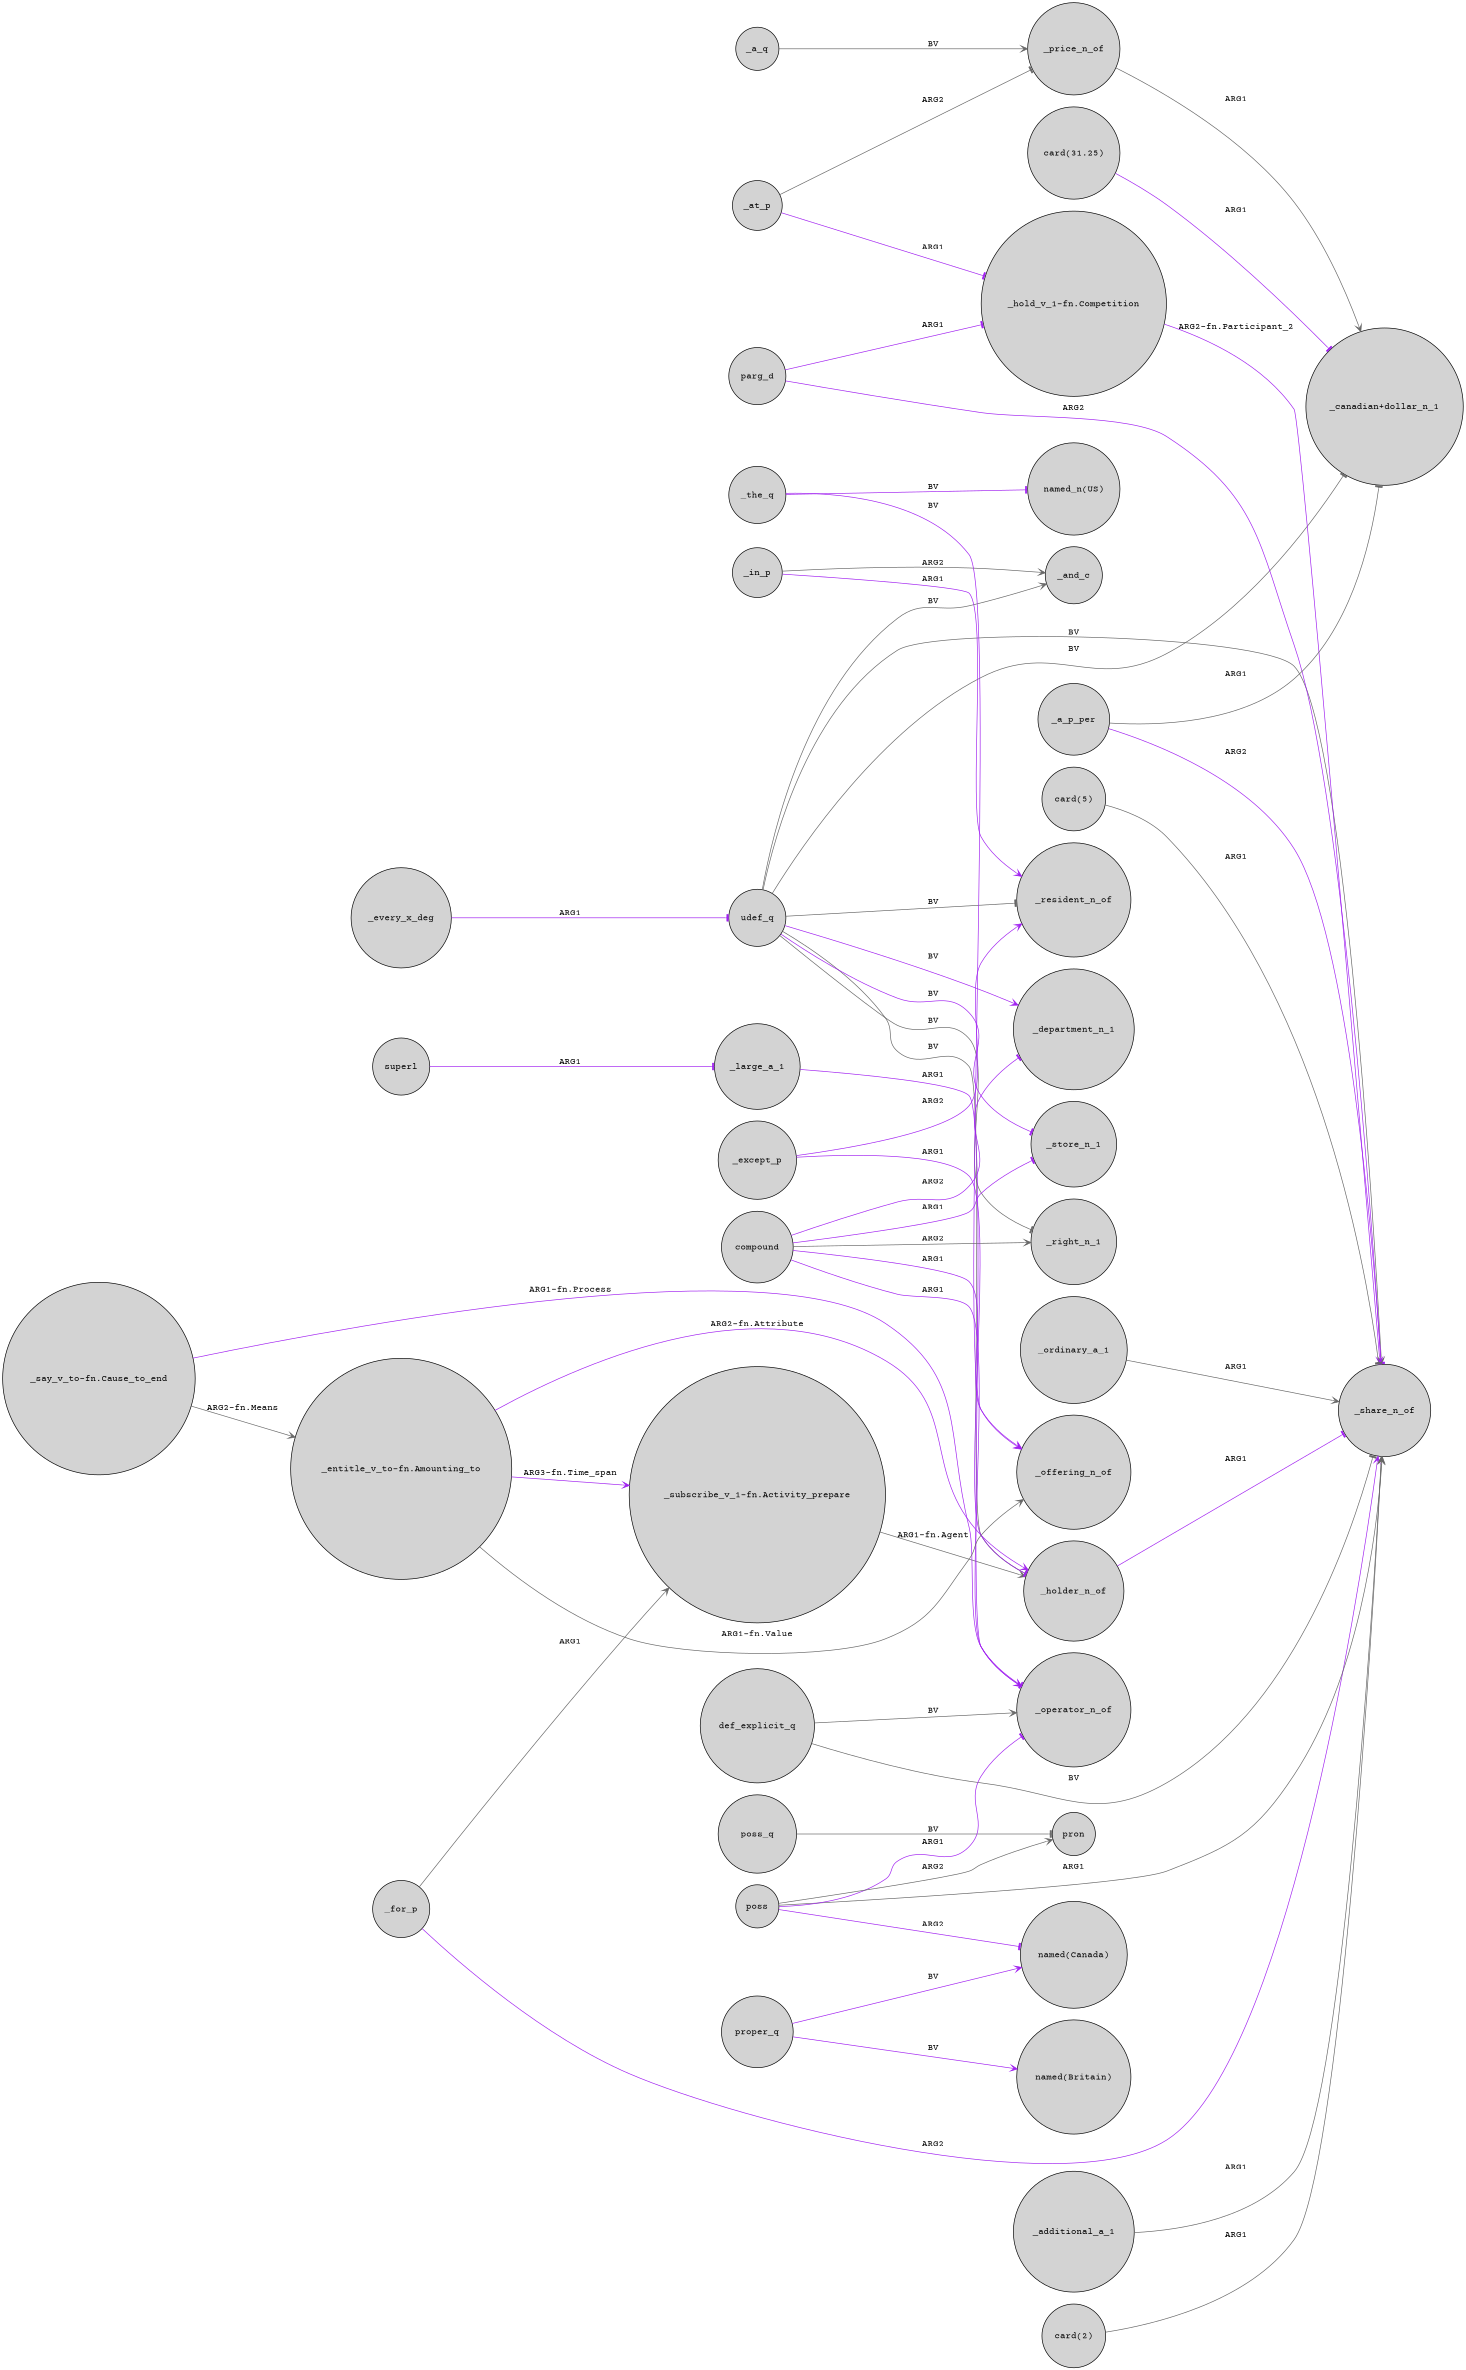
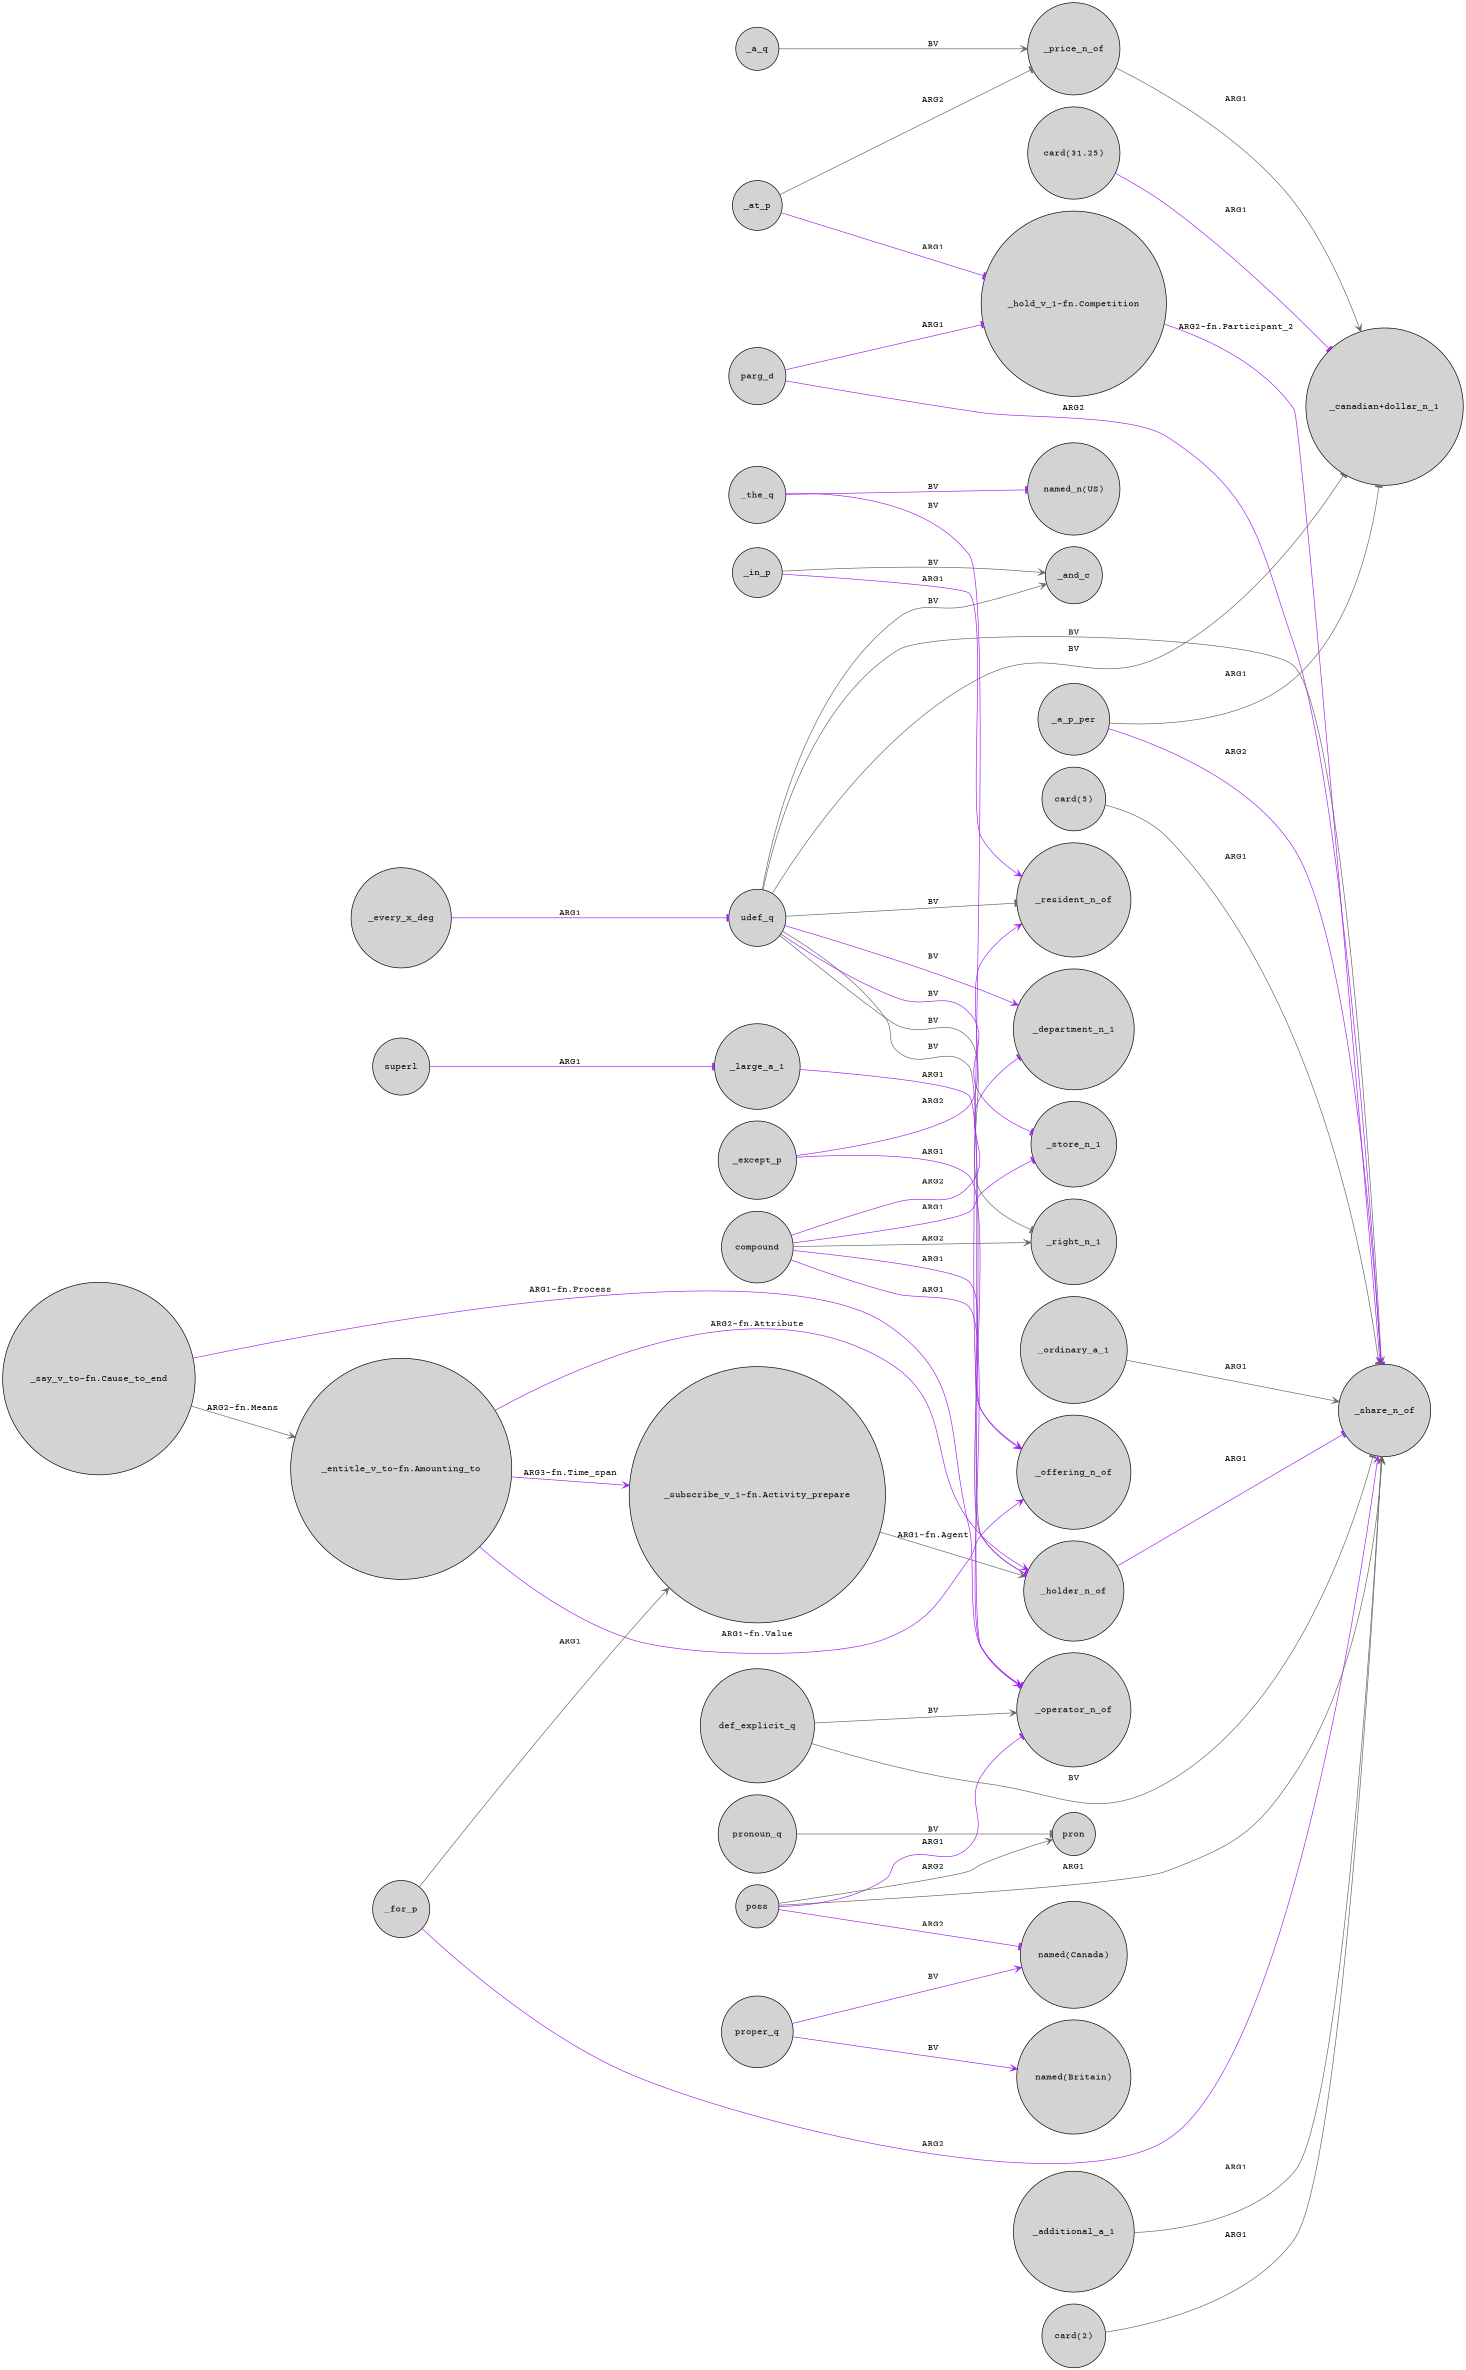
  digraph {
    fontname="Courier Prime"
    rankdir=LR
    node [fontname="Courier Prime" shape=circle style=filled]
    edge [arrowhead=vee color=purple fontname="Courier Prime"]
    udef_q
    _resident_n_of
    _share_n_of
    "_canadian+dollar_n_1"
    _and_c
    _holder_n_of
    _right_n_1
    _department_n_1
    _store_n_1
    "_hold_v_1-fn.Competition"
    parg_d
    "card(31.25)"
    _in_p
    _for_p
    "_subscribe_v_1-fn.Activity_prepare"
    _the_q
    "named_n(US)"
    _offering_n_of
    _except_p
    _at_p
    _price_n_of
    compound
    _operator_n_of
    def_explicit_q
    _large_a_1
    "_say_v_to-fn.Cause_to_end"
    "_entitle_v_to-fn.Amounting_to"
-   pronoun_q [label=poss_q]
+   pronoun_q
    pron
    poss
    "named(Canada)"
    _a_p_per
    proper_q
    "named(Britain)"
    _additional_a_1
    "card(2)"
    "card(5)"
    _every_x_deg
    superl
    _ordinary_a_1
    _a_q
    udef_q -> _resident_n_of [arrowhead=tee color=gray40 label=BV]
    udef_q -> _share_n_of [color=gray40 label=BV]
    udef_q -> "_canadian+dollar_n_1" [arrowhead=tee color=gray40 label=BV]
    udef_q -> _and_c [color=gray40 label=BV]
    udef_q -> _holder_n_of [arrowhead=tee color=gray40 label=BV]
    udef_q -> _right_n_1 [arrowhead=tee color=gray40 label=BV]
    udef_q -> _department_n_1 [label=BV]
    udef_q -> _store_n_1 [arrowhead=tee label=BV]
    _holder_n_of -> _share_n_of [arrowhead=tee label=ARG1]
    "_hold_v_1-fn.Competition" -> _share_n_of [label="ARG2-fn.Participant_2"]
    parg_d -> _share_n_of [arrowhead=tee label=ARG2]
    parg_d -> "_hold_v_1-fn.Competition" [arrowhead=tee label=ARG1]
    "card(31.25)" -> "_canadian+dollar_n_1" [arrowhead=tee label=ARG1]
    _in_p -> _resident_n_of [label=ARG1]
-   _in_p -> _and_c [color=gray40 label=ARG2]
+   _in_p -> _and_c [color=gray40 label=BV]
    _for_p -> _share_n_of [label=ARG2]
    _for_p -> "_subscribe_v_1-fn.Activity_prepare" [color=gray40 label=ARG1]
    "_subscribe_v_1-fn.Activity_prepare" -> _holder_n_of [color=gray40 label="ARG1-fn.Agent"]
    _the_q -> "named_n(US)" [arrowhead=tee label=BV]
    _the_q -> _offering_n_of [label=BV]
    _except_p -> _resident_n_of [label=ARG2]
    _except_p -> _holder_n_of [arrowhead=tee label=ARG1]
    _at_p -> "_hold_v_1-fn.Competition" [arrowhead=tee label=ARG1]
    _at_p -> _price_n_of [arrowhead=tee color=gray40 label=ARG2]
    _price_n_of -> "_canadian+dollar_n_1" [color=gray40 label=ARG1]
    compound -> _right_n_1 [color=gray40 label=ARG2]
    compound -> _department_n_1 [arrowhead=tee label=ARG2]
    compound -> _store_n_1 [arrowhead=tee label=ARG1]
    compound -> _offering_n_of [label=ARG1]
    compound -> _operator_n_of [label=ARG1]
    def_explicit_q -> _share_n_of [arrowhead=tee color=gray40 label=BV]
    def_explicit_q -> _operator_n_of [color=gray40 label=BV]
    _large_a_1 -> _operator_n_of [label=ARG1]
    "_say_v_to-fn.Cause_to_end" -> _operator_n_of [arrowhead=tee label="ARG1-fn.Process"]
    "_say_v_to-fn.Cause_to_end" -> "_entitle_v_to-fn.Amounting_to" [color=gray40 label="ARG2-fn.Means"]
    "_entitle_v_to-fn.Amounting_to" -> _holder_n_of [label="ARG2-fn.Attribute"]
    "_entitle_v_to-fn.Amounting_to" -> "_subscribe_v_1-fn.Activity_prepare" [label="ARG3-fn.Time_span"]
-   "_entitle_v_to-fn.Amounting_to" -> _offering_n_of [color=gray40 label="ARG1-fn.Value"]
+   "_entitle_v_to-fn.Amounting_to" -> _offering_n_of [label="ARG1-fn.Value"]
    pronoun_q -> pron [arrowhead=tee color=gray40 label=BV]
    poss -> _share_n_of [color=gray40 label=ARG1]
    poss -> _operator_n_of [arrowhead=tee label=ARG1]
    poss -> pron [color=gray40 label=ARG2]
    poss -> "named(Canada)" [arrowhead=tee label=ARG2]
    _a_p_per -> _share_n_of [arrowhead=tee label=ARG2]
    _a_p_per -> "_canadian+dollar_n_1" [arrowhead=tee color=gray40 label=ARG1]
    proper_q -> "named(Canada)" [label=BV]
    proper_q -> "named(Britain)" [label=BV]
    _additional_a_1 -> _share_n_of [color=gray40 label=ARG1]
    "card(2)" -> _share_n_of [color=gray40 label=ARG1]
    "card(5)" -> _share_n_of [arrowhead=tee color=gray40 label=ARG1]
    _every_x_deg -> udef_q [arrowhead=tee label=ARG1]
    superl -> _large_a_1 [arrowhead=tee label=ARG1]
    _ordinary_a_1 -> _share_n_of [color=gray40 label=ARG1]
    _a_q -> _price_n_of [color=gray40 label=BV]
  }
